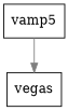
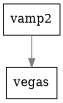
  digraph {
    concentrate=true
    splines=true
    node [fillcolor=white shape=record style=filled]
-   vamp2 [label=vamp5]
+   vamp2
    vegas
    vamp2 -> vegas [color=gray50]
  }
